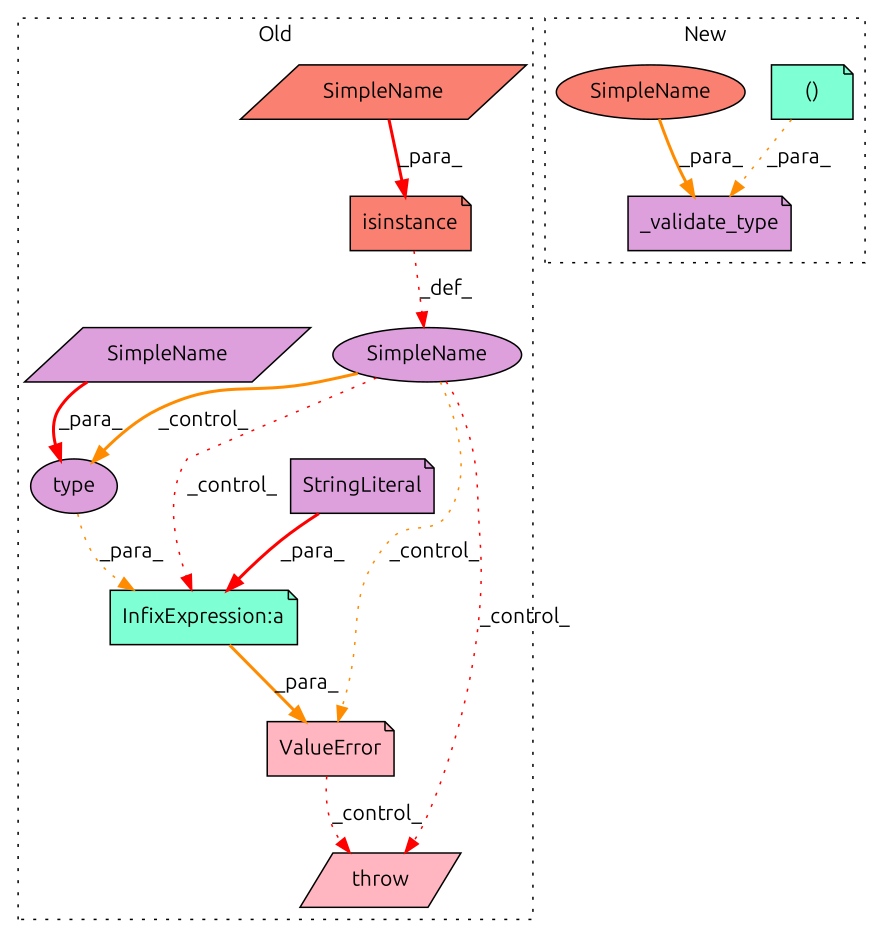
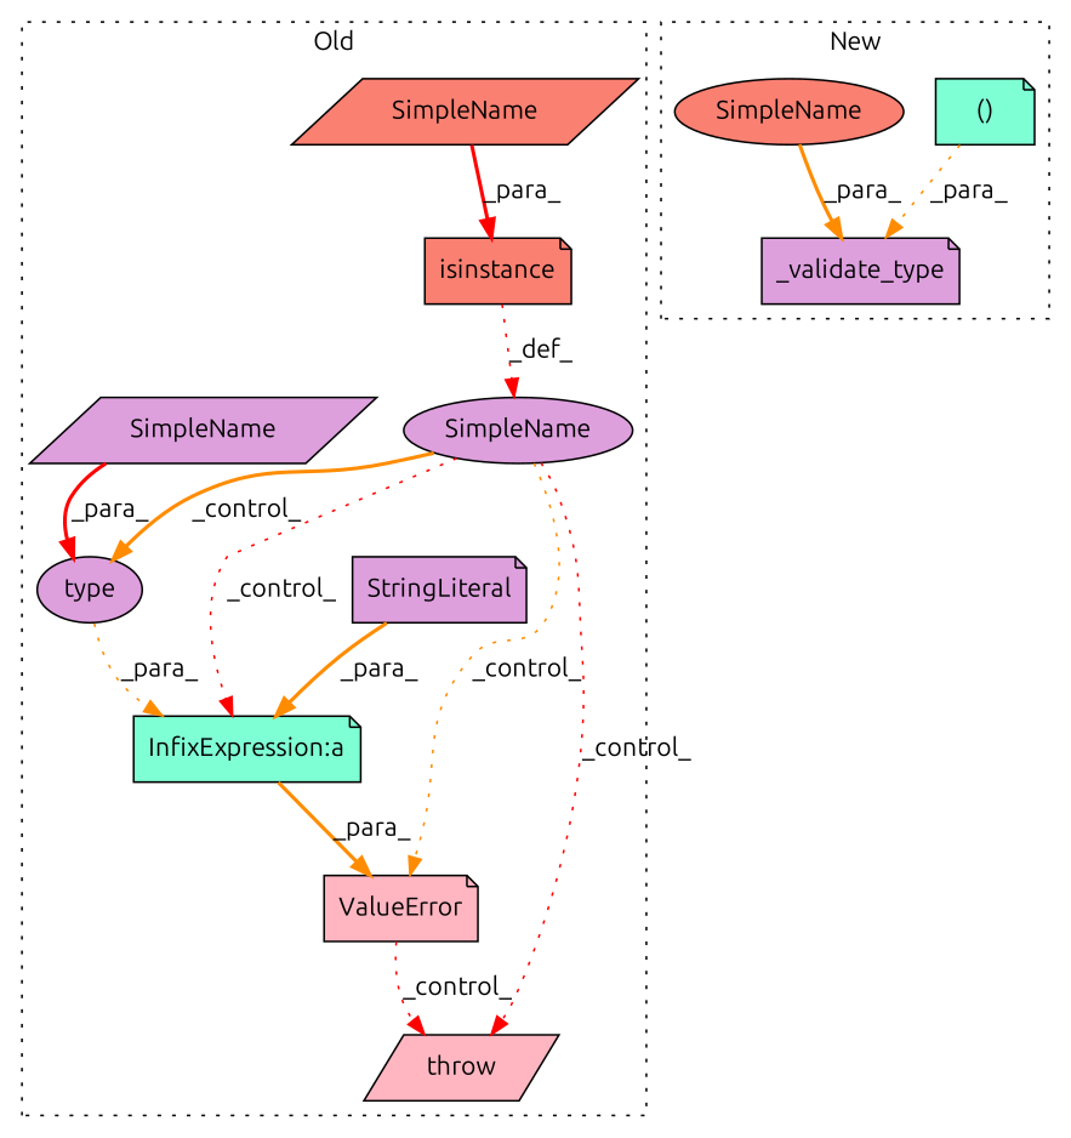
  digraph {
    fontname=Ubuntu
    node [a=32 fillcolor=plum fontname=Ubuntu l=12 shape=note style=filled]
    edge [color=darkorange fontname=Ubuntu style=dotted]
    n1 [l="5,1" label=type s="4777,4794" shape=ellipse]
    n2 [a=53 fillcolor=lightpink l=6 label=throw s=4687 shape=parallelogram]
    n3 [fillcolor=salmon l="11,1" label=isinstance s="4648,4676"]
    n4 [a=42 label=SimpleName shape=ellipse l=""]
    n5 [fillcolor=lightpink l="11,1" label=ValueError s="4693,4795"]
    n6 [a=27 fillcolor=aquamarine l=3 label="InfixExpression:a" s=4774]
    n7 [a=45 l=70 label=StringLiteral s=4704]
    n8 [a=42 fillcolor=salmon label=SimpleName s=4659 shape=parallelogram]
    n9 [a=42 label=SimpleName s=4782 shape=parallelogram]
    n10 [l="15,1" label=_validate_type s="4507,4597"]
    n11 [a=106 fillcolor=aquamarine l=41 label="()" s=4540]
    n12 [a=42 fillcolor=salmon label=SimpleName s=4522 shape=ellipse]
    subgraph cluster_1 {
      label=Old
      style=dotted
      n1
      n2
      n3
      n4
      n5
      n6
      n7
      n8
      n9
    }
    subgraph cluster_2 {
      label=New
      style=dotted
      n10
      n11
      n12
    }
    n1 -> n6 [label=_para_]
    n3 -> n4 [color=red label=_def_]
    n4 -> n1 [label=_control_ style=bold]
    n4 -> n2 [color=red label=_control_]
    n4 -> n5 [label=_control_]
    n4 -> n6 [color=red label=_control_]
    n5 -> n2 [color=red label=_control_]
    n6 -> n5 [label=_para_ style=bold]
-   n7 -> n6 [color=red label=_para_ style=bold]
+   n7 -> n6 [label=_para_ style=bold]
    n8 -> n3 [color=red label=_para_ style=bold]
    n9 -> n1 [color=red label=_para_ style=bold]
    n11 -> n10 [label=_para_]
    n12 -> n10 [label=_para_ style=bold]
  }
